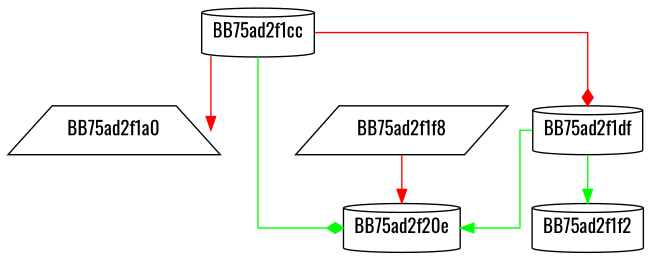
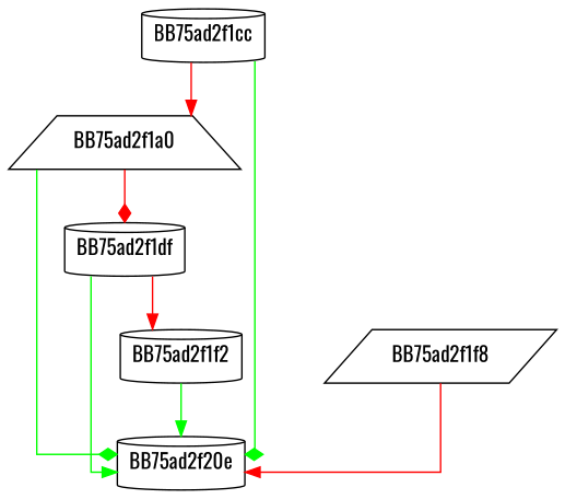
  digraph {
    fontname=Oswald
    splines=ortho
    node [fontname=Oswald shape=cylinder]
    edge [arrowhead=normal color=green fontname=Oswald]
    BB75ad2f1a0 [shape=trapezium]
    BB75ad2f20e
    BB75ad2f1cc
    BB75ad2f1df
    BB75ad2f1f2
    BB75ad2f1f8 [shape=parallelogram]
+   BB75ad2f1a0 -> BB75ad2f20e [arrowhead=diamond]
    BB75ad2f1cc -> BB75ad2f1a0 [color=red]
    BB75ad2f1cc -> BB75ad2f20e [arrowhead=diamond]
-   BB75ad2f1cc -> BB75ad2f1df [arrowhead=diamond color=red]
+   BB75ad2f1a0 -> BB75ad2f1df [arrowhead=diamond color=red]
    BB75ad2f1df -> BB75ad2f20e
-   BB75ad2f1df -> BB75ad2f1f2
+   BB75ad2f1df -> BB75ad2f1f2 [color=red]
+   BB75ad2f1f2 -> BB75ad2f20e
    BB75ad2f1f8 -> BB75ad2f20e [color=red]
  }
